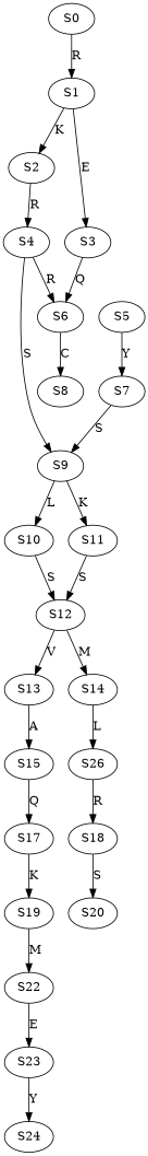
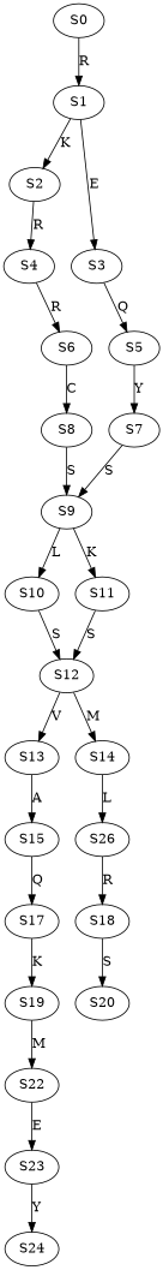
  strict digraph {
    S0
    S1
    S2
    S3
    S4
    S5
    S6
    S7
    S8
    S9
    S10
    S11
    S12
    S13
    S14
    S15
    n17 [label=S26]
    S17
    S18
    S19
    S20
    S22
    S23
    S24
    S0 -> S1 [label=R]
    S1 -> S2 [label=K]
    S1 -> S3 [label=E]
    S2 -> S4 [label=R]
-   S3 -> S6 [label=Q]
+   S3 -> S5 [label=Q]
    S4 -> S6 [label=R]
    S5 -> S7 [label=Y]
    S6 -> S8 [label=C]
    S7 -> S9 [label=S]
-   S4 -> S9 [label=S]
+   S8 -> S9 [label=S]
    S9 -> S10 [label=L]
    S9 -> S11 [label=K]
    S10 -> S12 [label=S]
    S11 -> S12 [label=S]
    S12 -> S13 [label=V]
    S12 -> S14 [label=M]
    S13 -> S15 [label=A]
    S14 -> n17 [label=L]
    S15 -> S17 [label=Q]
    n17 -> S18 [label=R]
    S17 -> S19 [label=K]
    S18 -> S20 [label=S]
    S19 -> S22 [label=M]
    S22 -> S23 [label=E]
    S23 -> S24 [label=Y]
  }
